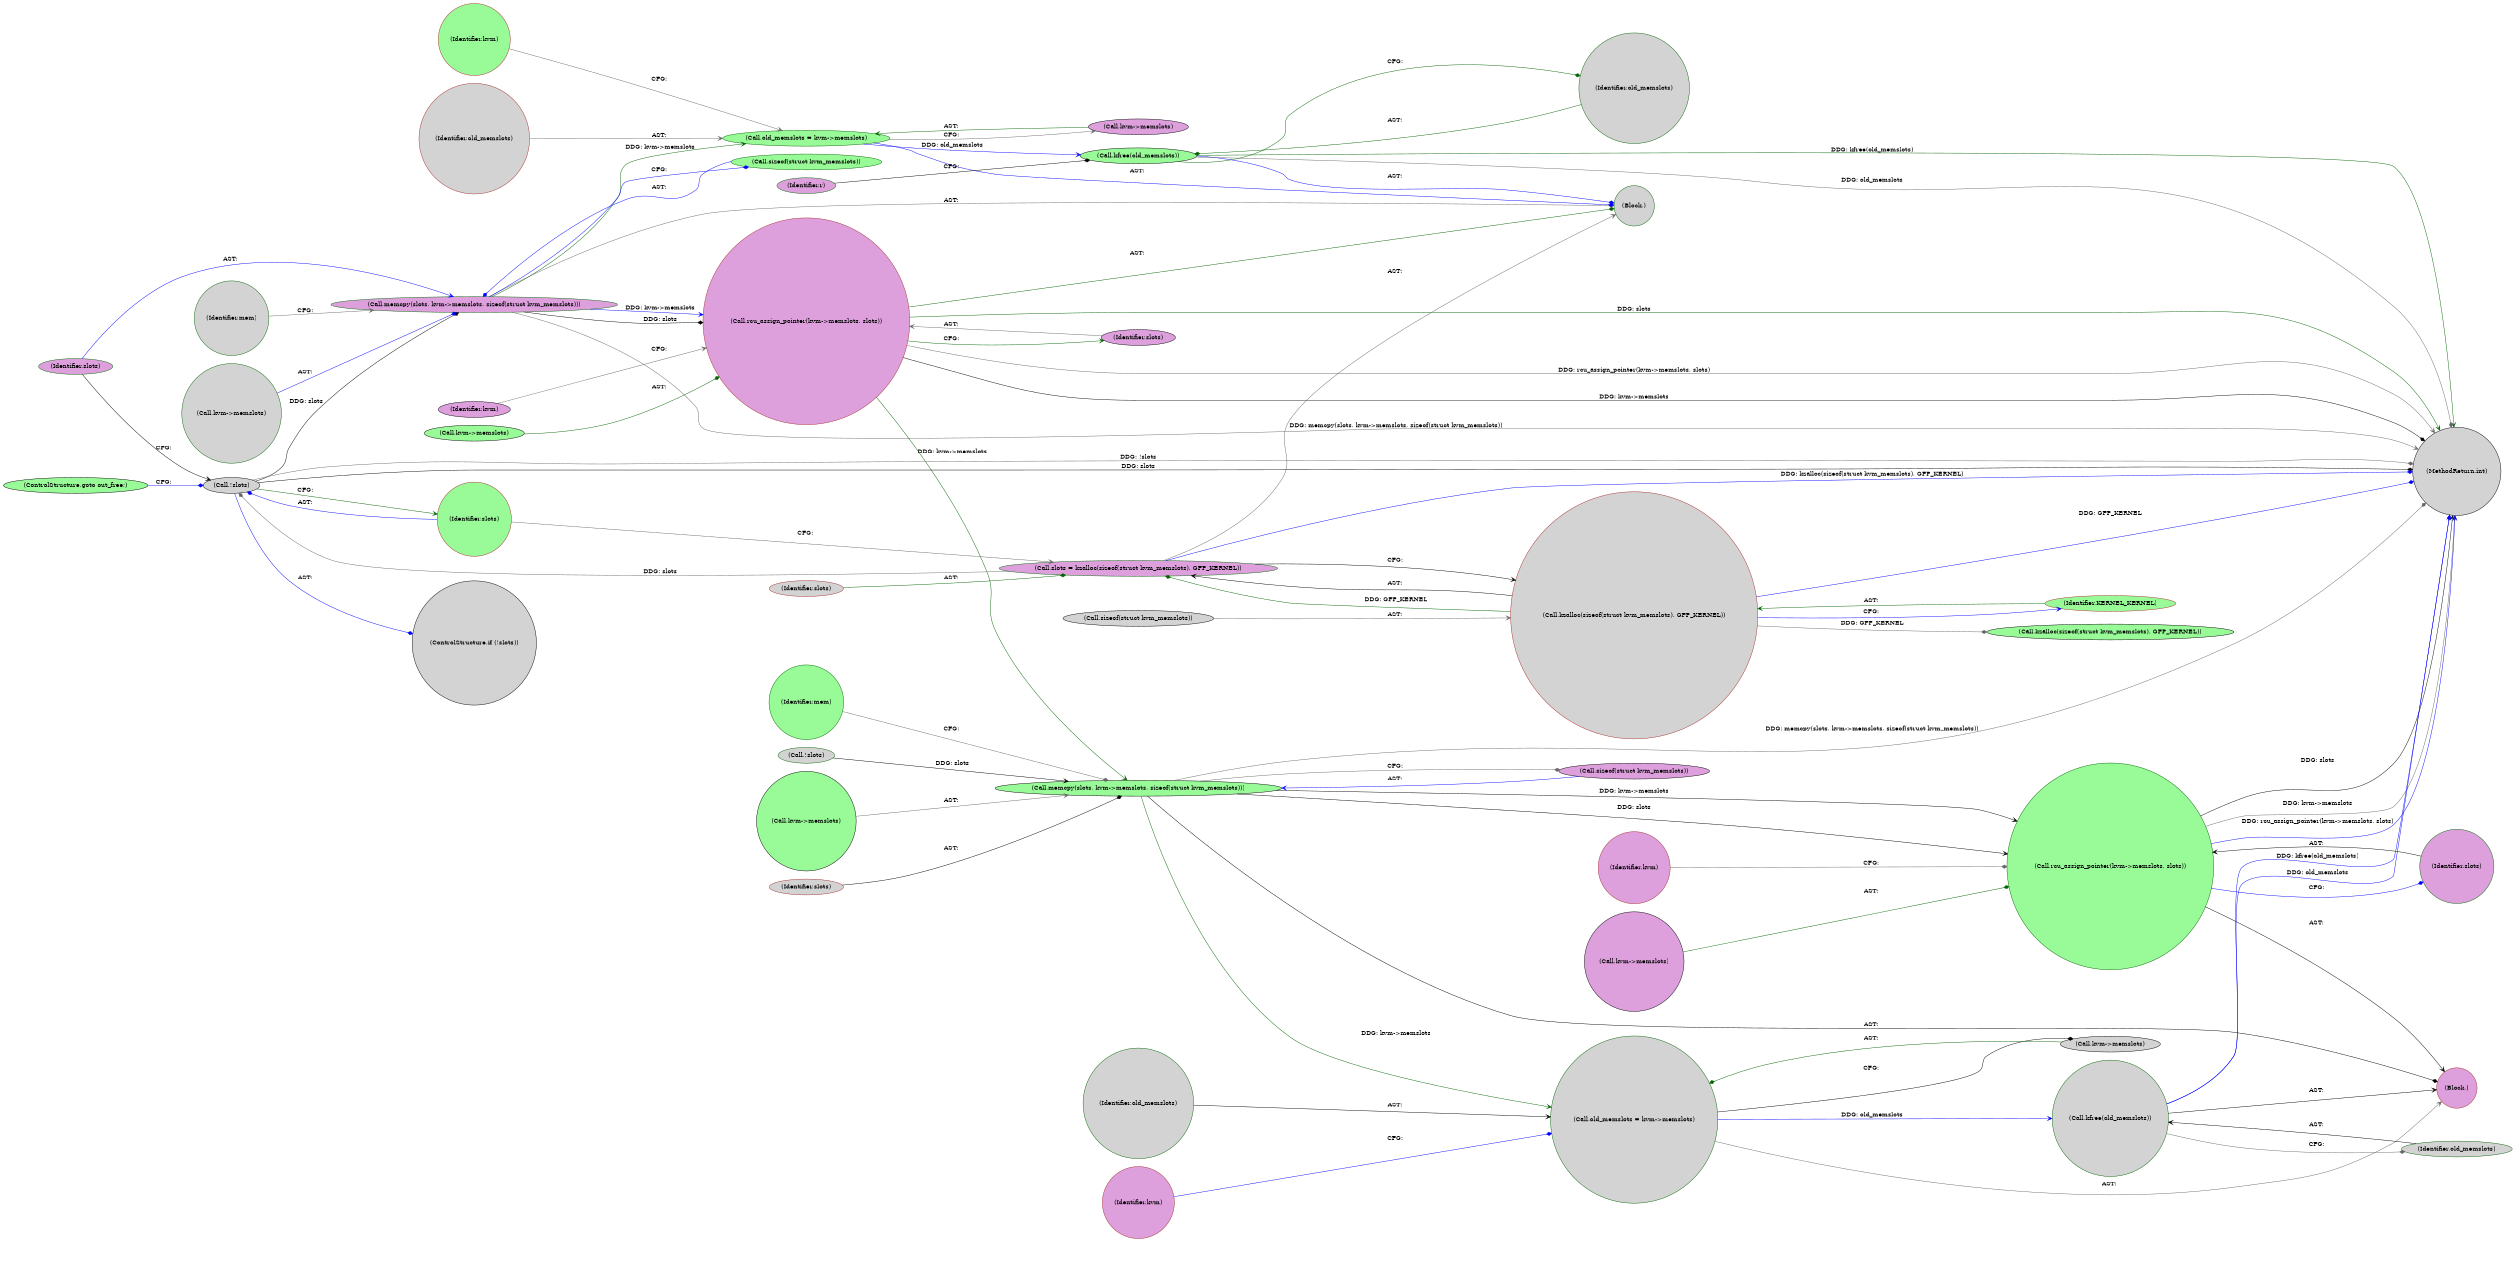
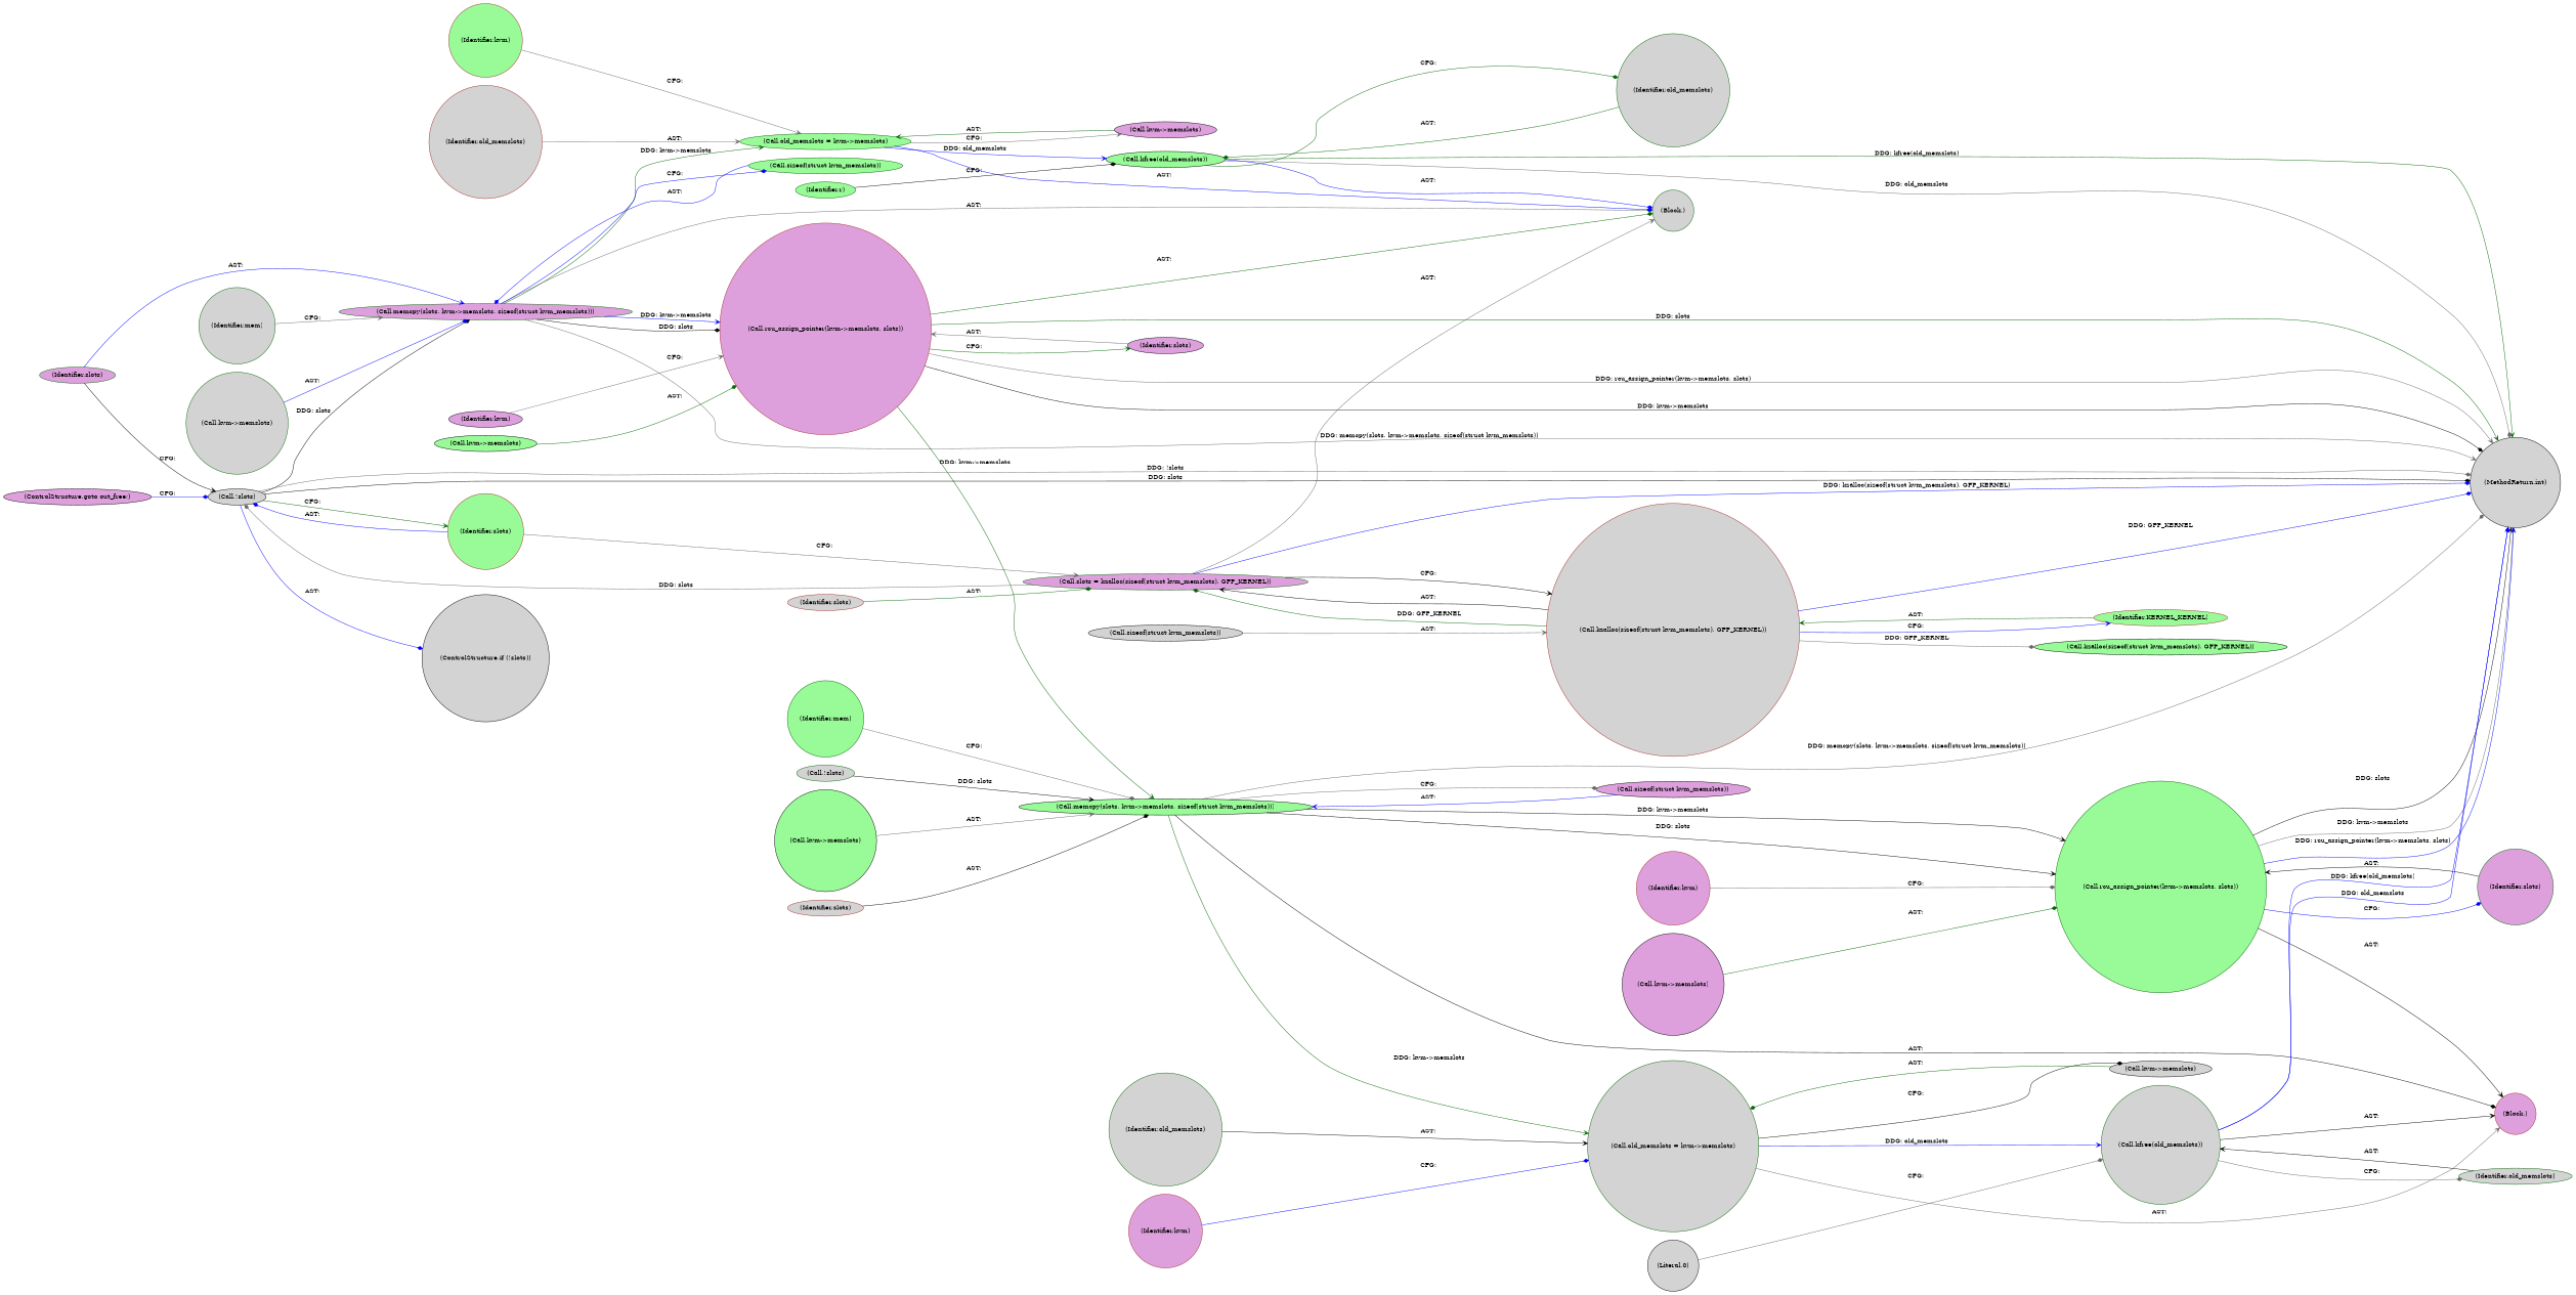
  digraph {
    fontname="DejaVu Serif"
    rankdir=LR
    node [color=darkgreen fillcolor=lightgrey fontname="DejaVu Serif" shape=ellipse style=filled]
    edge [arrowhead=vee color=gray40 fontname="DejaVu Serif"]
    n1 [fillcolor=plum label="(Call,memcpy(slots, kvm->memslots, sizeof(struct kvm_memslots)))"]
    n2 [fillcolor=palegreen label="(Call,old_memslots = kvm->memslots)"]
    n3 [color=brown fillcolor=plum label="(Call,rcu_assign_pointer(kvm->memslots, slots))" shape=circle]
    n4 [label="(Block,)" shape=circle]
    n5 [color=black label="(MethodReturn,int)" shape=circle]
    n6 [fillcolor=palegreen label="(Call,sizeof(struct kvm_memslots))"]
    n7 [color=black fillcolor=palegreen label="(Call,kfree(old_memslots))"]
    n8 [color=black fillcolor=plum label="(Call,kvm->memslots)"]
    n9 [color=black fillcolor=palegreen label="(Call,memcpy(slots, kvm->memslots, sizeof(struct kvm_memslots)))"]
    n10 [color=black fillcolor=plum label="(Identifier,slots)"]
    n11 [color=black label="(Call,!slots)"]
    n12 [color=brown fillcolor=palegreen label="(Identifier,slots)" shape=circle]
    n13 [color=black label="(ControlStructure,if (!slots))" shape=circle]
    n14 [fillcolor=plum label="(Call,slots = kzalloc(sizeof(struct kvm_memslots), GFP_KERNEL))"]
    n15 [color=brown label="(Call,kzalloc(sizeof(struct kvm_memslots), GFP_KERNEL))" shape=circle]
    n16 [color=brown fillcolor=palegreen label="(Identifier,KERNEL_KERNEL)"]
    n17 [color=black fillcolor=palegreen label="(Call,kzalloc(sizeof(struct kvm_memslots), GFP_KERNEL))"]
    n18 [label="(Identifier,old_memslots)" shape=circle]
    n19 [label="(Call,old_memslots = kvm->memslots)" shape=circle]
    n20 [fillcolor=palegreen label="(Call,rcu_assign_pointer(kvm->memslots, slots))" shape=circle]
    n21 [color=black fillcolor=plum label="(Call,sizeof(struct kvm_memslots))"]
    n22 [color=brown fillcolor=plum label="(Block,)" shape=circle]
    n23 [label="(Call,kfree(old_memslots))" shape=circle]
    n24 [color=black label="(Call,kvm->memslots)"]
    n25 [fillcolor=plum label="(Identifier,slots)" shape=circle]
    n26 [label="(Identifier,old_memslots)"]
    n27 [label="(Identifier,mem)" shape=circle]
-   n28 [fillcolor=plum label="(Identifier,r)"]
+   n28 [fillcolor=palegreen label="(Identifier,r)"]
    n29 [color=black fillcolor=palegreen label="(Call,kvm->memslots)" shape=circle]
    n30 [color=brown fillcolor=plum label="(Identifier,kvm)" shape=circle]
    n31 [color=brown fillcolor=palegreen label="(Identifier,kvm)" shape=circle]
    n32 [label="(Identifier,old_memslots)" shape=circle]
    n33 [color=black fillcolor=plum label="(Call,kvm->memslots)" shape=circle]
    n34 [color=brown label="(Identifier,slots)"]
    n35 [color=brown label="(Identifier,old_memslots)" shape=circle]
    n36 [color=black fillcolor=plum label="(Identifier,kvm)"]
+   n37 [color=black label="(Literal,0)" shape=circle]
    n38 [label="(Call,kvm->memslots)" shape=circle]
    n39 [fillcolor=palegreen label="(Identifier,mem)" shape=circle]
    n40 [color=black fillcolor=palegreen label="(Call,kvm->memslots)"]
    n41 [color=black label="(Call,sizeof(struct kvm_memslots))"]
    n42 [fillcolor=plum label="(Identifier,slots)"]
    n43 [color=brown label="(Identifier,slots)"]
    n44 [label="(Call,!slots)"]
-   n45 [color=black fillcolor=palegreen label="(ControlStructure,goto out_free;)"]
+   n45 [color=black fillcolor=plum label="(ControlStructure,goto out_free;)"]
    n46 [color=brown fillcolor=plum label="(Identifier,kvm)" shape=circle]
    n1 -> n2 [color=darkgreen label="DDG: kvm->memslots"]
    n1 -> n3 [color=blue label="DDG: kvm->memslots"]
    n1 -> n3 [arrowhead=diamond color=black label="DDG: slots"]
    n1 -> n4 [arrowhead=diamond label="AST: "]
    n1 -> n5 [label="DDG: memcpy(slots, kvm->memslots, sizeof(struct kvm_memslots))"]
    n1 -> n6 [arrowhead=diamond color=blue label="CFG: "]
    n2 -> n4 [arrowhead=diamond color=blue label="AST: "]
    n2 -> n7 [color=blue label="DDG: old_memslots"]
    n2 -> n8 [label="CFG: "]
    n3 -> n4 [arrowhead=diamond color=darkgreen label="AST: "]
    n3 -> n5 [label="DDG: rcu_assign_pointer(kvm->memslots, slots)"]
    n3 -> n5 [arrowhead=diamond color=black label="DDG: kvm->memslots"]
    n3 -> n5 [color=darkgreen label="DDG: slots"]
    n3 -> n9 [color=darkgreen label="DDG: kvm->memslots"]
    n3 -> n10 [color=darkgreen label="CFG: "]
    n6 -> n1 [arrowhead=diamond color=blue label="AST: "]
    n7 -> n4 [arrowhead=diamond color=blue label="AST: "]
    n7 -> n5 [color=darkgreen label="DDG: kfree(old_memslots)"]
    n7 -> n5 [arrowhead=diamond label="DDG: old_memslots"]
    n7 -> n18 [arrowhead=diamond color=darkgreen label="CFG: "]
    n8 -> n2 [color=darkgreen label="AST: "]
    n9 -> n5 [arrowhead=diamond label="DDG: memcpy(slots, kvm->memslots, sizeof(struct kvm_memslots))"]
    n9 -> n19 [color=darkgreen label="DDG: kvm->memslots"]
    n9 -> n20 [color=black label="DDG: kvm->memslots"]
    n9 -> n20 [color=black label="DDG: slots"]
    n9 -> n21 [arrowhead=diamond label="CFG: "]
    n9 -> n22 [arrowhead=diamond color=black label="AST: "]
    n10 -> n3 [label="AST: "]
    n11 -> n1 [arrowhead=diamond color=black label="DDG: slots"]
    n11 -> n5 [arrowhead=diamond color=black label="DDG: slots"]
    n11 -> n5 [arrowhead=diamond label="DDG: !slots"]
    n11 -> n12 [color=darkgreen label="CFG: "]
    n11 -> n13 [arrowhead=diamond color=blue label="AST: "]
    n12 -> n11 [arrowhead=diamond color=blue label="AST: "]
    n12 -> n14 [label="CFG: "]
    n14 -> n4 [label="AST: "]
    n14 -> n5 [arrowhead=diamond color=blue label="DDG: kzalloc(sizeof(struct kvm_memslots), GFP_KERNEL)"]
    n14 -> n11 [arrowhead=diamond label="DDG: slots"]
    n14 -> n15 [color=black label="CFG: "]
    n15 -> n5 [arrowhead=diamond color=blue label="DDG: GFP_KERNEL"]
    n15 -> n14 [color=black label="AST: "]
    n15 -> n14 [arrowhead=diamond color=darkgreen label="DDG: GFP_KERNEL"]
    n15 -> n16 [color=blue label="CFG: "]
    n15 -> n17 [arrowhead=diamond label="DDG: GFP_KERNEL"]
    n16 -> n15 [color=darkgreen label="AST: "]
    n18 -> n7 [arrowhead=diamond color=darkgreen label="AST: "]
    n19 -> n22 [label="AST: "]
    n19 -> n23 [color=blue label="DDG: old_memslots"]
    n19 -> n24 [arrowhead=diamond color=black label="CFG: "]
    n20 -> n5 [color=black label="DDG: slots"]
    n20 -> n5 [arrowhead=diamond label="DDG: kvm->memslots"]
    n20 -> n5 [color=blue label="DDG: rcu_assign_pointer(kvm->memslots, slots)"]
    n20 -> n22 [color=black label="AST: "]
    n20 -> n25 [arrowhead=diamond color=blue label="CFG: "]
    n21 -> n9 [color=blue label="AST: "]
    n23 -> n5 [arrowhead=diamond color=blue label="DDG: kfree(old_memslots)"]
    n23 -> n5 [color=blue label="DDG: old_memslots"]
    n23 -> n22 [color=black label="AST: "]
    n23 -> n26 [arrowhead=diamond label="CFG: "]
    n24 -> n19 [arrowhead=diamond color=darkgreen label="AST: "]
    n25 -> n20 [color=black label="AST: "]
    n26 -> n23 [color=black label="AST: "]
    n27 -> n1 [label="CFG: "]
    n28 -> n7 [arrowhead=diamond color=black label="CFG: "]
    n29 -> n9 [label="AST: "]
    n30 -> n20 [arrowhead=diamond label="CFG: "]
    n31 -> n2 [label="CFG: "]
    n32 -> n19 [color=black label="AST: "]
    n33 -> n20 [arrowhead=diamond color=darkgreen label="AST: "]
    n34 -> n9 [arrowhead=diamond color=black label="AST: "]
    n35 -> n2 [label="AST: "]
    n36 -> n3 [label="CFG: "]
+   n37 -> n23 [arrowhead=diamond label="CFG: "]
    n38 -> n1 [arrowhead=diamond color=blue label="AST: "]
    n39 -> n9 [arrowhead=diamond label="CFG: "]
    n40 -> n3 [arrowhead=diamond color=darkgreen label="AST: "]
    n41 -> n15 [label="AST: "]
    n42 -> n1 [color=blue label="AST: "]
    n42 -> n11 [color=black label="CFG: "]
    n43 -> n14 [arrowhead=diamond color=darkgreen label="AST: "]
    n44 -> n9 [color=black label="DDG: slots"]
    n45 -> n11 [arrowhead=diamond color=blue label="CFG: "]
    n46 -> n19 [arrowhead=diamond color=blue label="CFG: "]
  }
